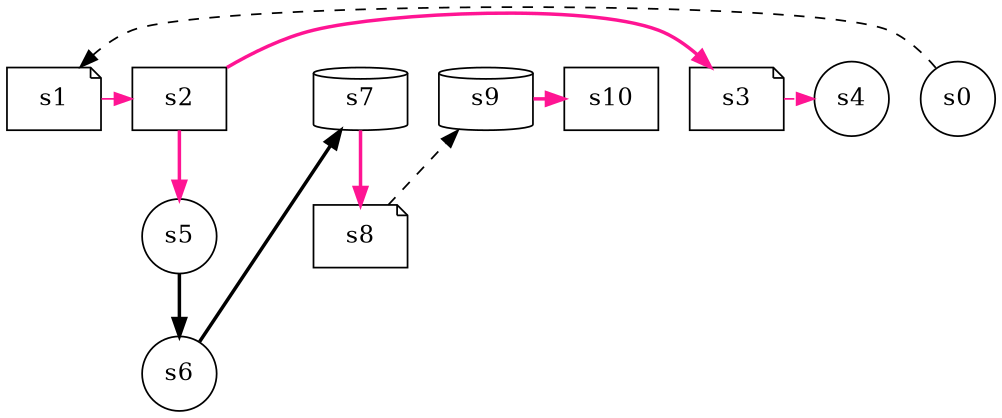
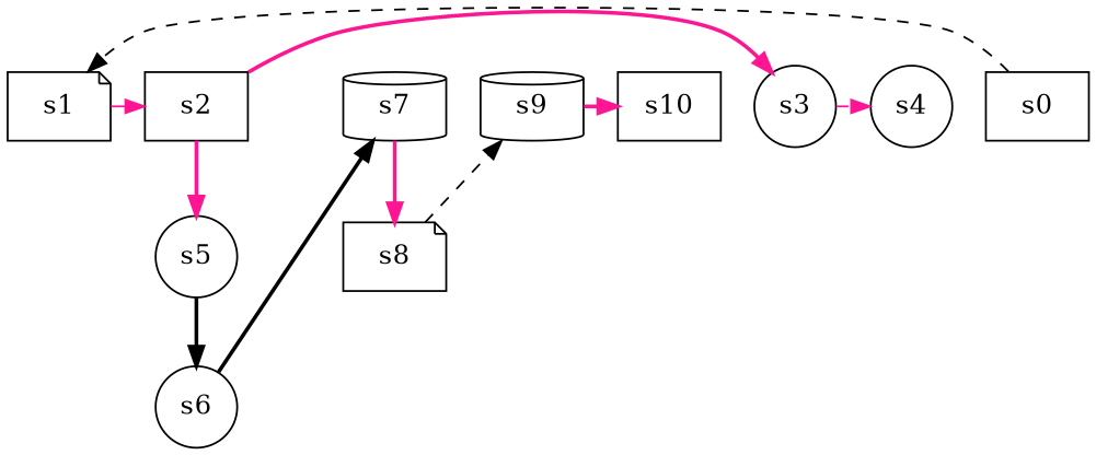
  digraph {
    node [player=0 shape=circle]
    edge [color=deeppink style=bold]
    s1 [player=1 shape=note]
-   s0
+   s0 [shape=box]
    s2 [shape=box]
-   s3 [player=1 shape=note]
+   s3 [player=1]
    s5 [player=1]
    s4
    s6
    s7 [player=1 shape=cylinder]
    s8 [shape=note]
    s9 [player=1 shape=cylinder]
    s10 [shape=box]
    s1 -> s2 [constraint="time % 4 == 0" style=solid]
    s0 -> s1 [color=black constraint="time == 10" style=dashed]
    s2 -> s3 [constraint="time % 2 == 0"]
    s2 -> s5
    s3 -> s4 [constraint="time == 2 || time == 3 || time == 8 || time == 13 || time == 15" style=dashed]
    s5 -> s6 [color=black]
    s6 -> s7 [color=black constraint="time % 2 == 0"]
    s7 -> s8
    s8 -> s9 [color=black constraint="time == 3 || time == 11 || time == 12 || time == 19" style=dashed]
    s9 -> s10 [constraint="time % 4 == 2"]
  }
